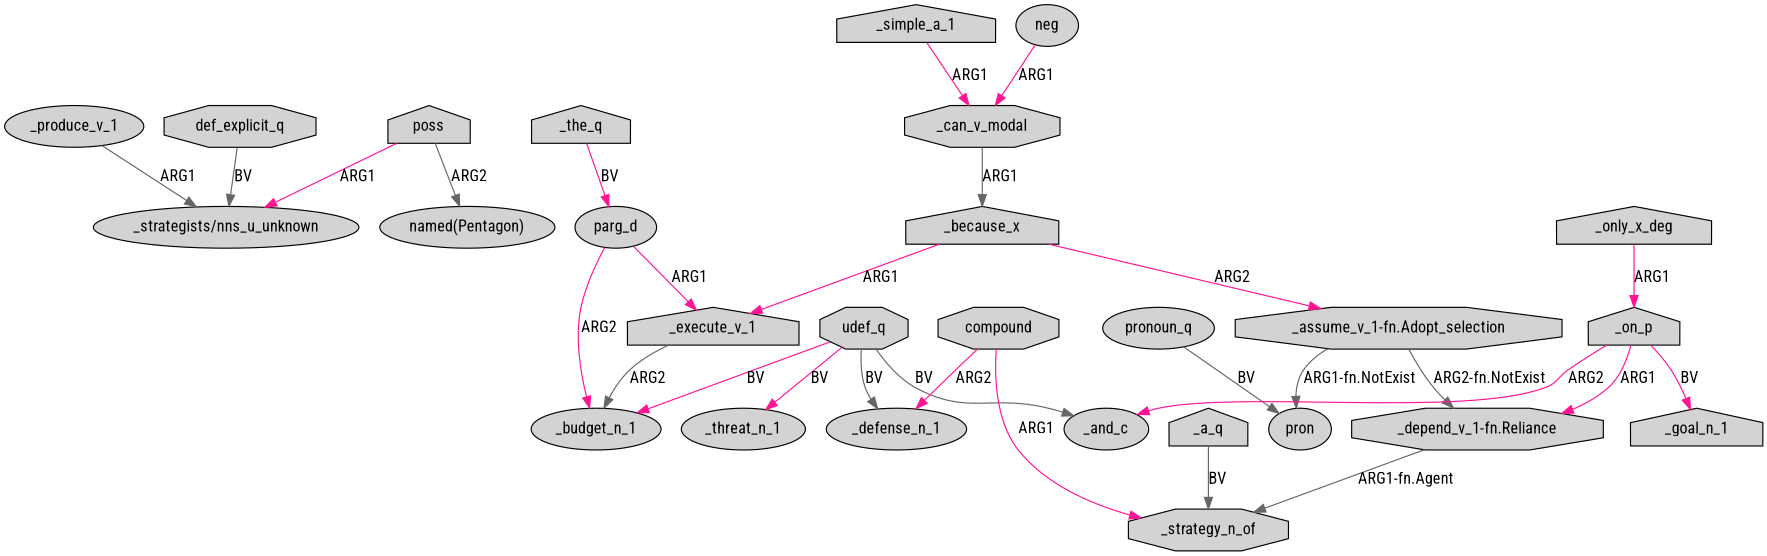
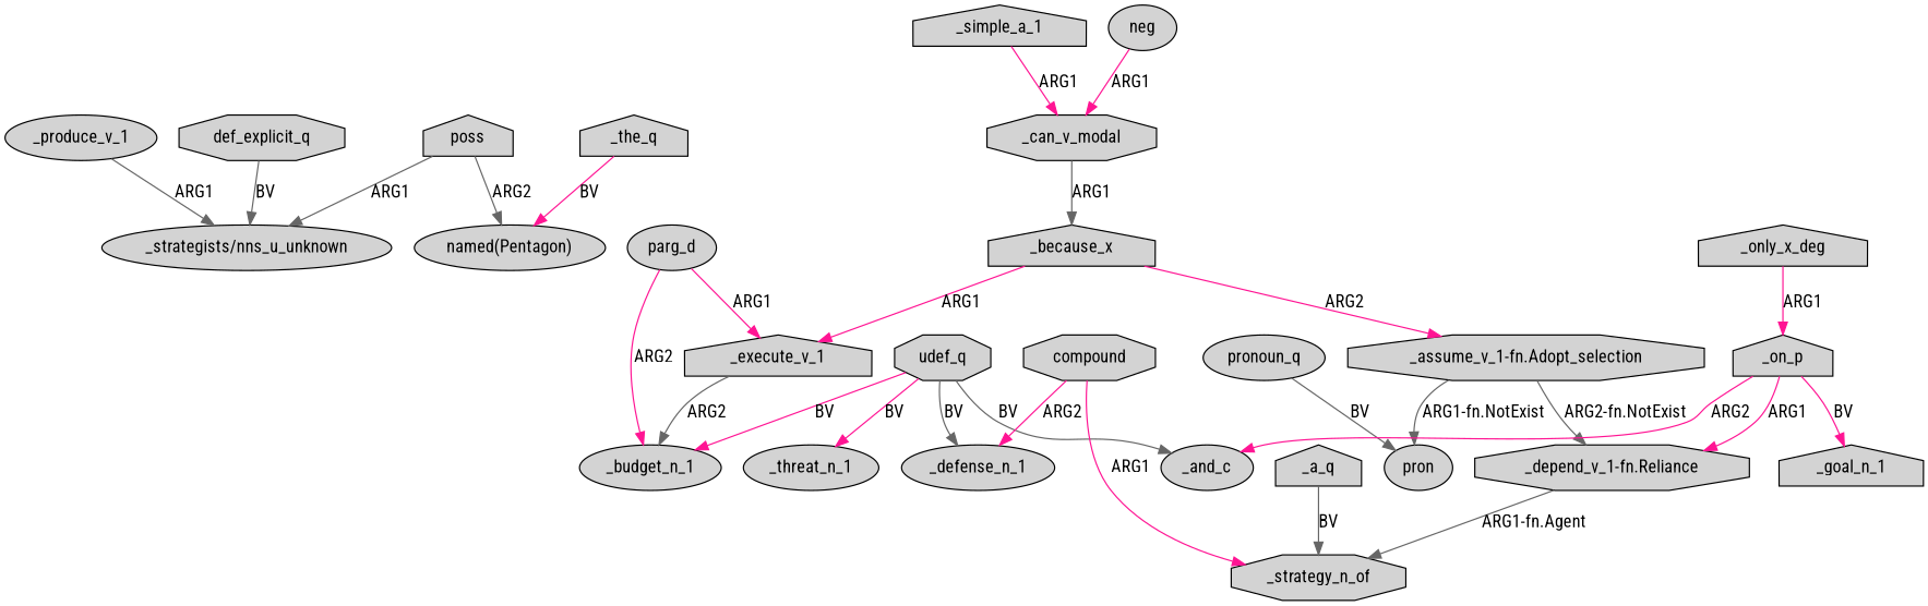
  digraph {
    fontname="Roboto Condensed"
    node [fontname="Roboto Condensed" shape=ellipse style=filled]
    edge [color=deeppink fontname="Roboto Condensed"]
    _produce_v_1
    "_strategists/nns_u_unknown"
    poss [shape=house]
    "named(Pentagon)"
    udef_q [shape=octagon]
    _budget_n_1
    _threat_n_1
    _defense_n_1
    _and_c
    _goal_n_1 [shape=house]
    _simple_a_1 [shape=house]
    _can_v_modal [shape=octagon]
    _because_x [shape=house]
    _execute_v_1 [shape=house]
    "_assume_v_1-fn.Adopt_selection" [shape=octagon]
    parg_d
    "_depend_v_1-fn.Reliance" [shape=octagon]
    pron
    _strategy_n_of [shape=octagon]
    compound [shape=octagon]
    pronoun_q
    _on_p [shape=house]
    _the_q [shape=house]
    def_explicit_q [shape=octagon]
    _only_x_deg [shape=house]
    neg
    _a_q [shape=house]
    _produce_v_1 -> "_strategists/nns_u_unknown" [color=gray40 label=ARG1]
-   poss -> "_strategists/nns_u_unknown" [label=ARG1]
+   poss -> "_strategists/nns_u_unknown" [color=gray40 label=ARG1]
    poss -> "named(Pentagon)" [color=gray40 label=ARG2]
    udef_q -> _budget_n_1 [label=BV]
    udef_q -> _threat_n_1 [label=BV]
    udef_q -> _defense_n_1 [color=gray40 label=BV]
    udef_q -> _and_c [color=gray40 label=BV]
    _simple_a_1 -> _can_v_modal [label=ARG1]
    _can_v_modal -> _because_x [color=gray40 label=ARG1]
    _because_x -> _execute_v_1 [label=ARG1]
    _because_x -> "_assume_v_1-fn.Adopt_selection" [label=ARG2]
    _execute_v_1 -> _budget_n_1 [color=gray40 label=ARG2]
    "_assume_v_1-fn.Adopt_selection" -> "_depend_v_1-fn.Reliance" [color=gray40 label="ARG2-fn.NotExist"]
    "_assume_v_1-fn.Adopt_selection" -> pron [color=gray40 label="ARG1-fn.NotExist"]
    parg_d -> _budget_n_1 [label=ARG2]
    parg_d -> _execute_v_1 [label=ARG1]
    "_depend_v_1-fn.Reliance" -> _strategy_n_of [color=gray40 label="ARG1-fn.Agent"]
    compound -> _defense_n_1 [label=ARG2]
    compound -> _strategy_n_of [label=ARG1]
    pronoun_q -> pron [color=gray40 label=BV]
    _on_p -> _and_c [label=ARG2]
    _on_p -> _goal_n_1 [label=BV]
    _on_p -> "_depend_v_1-fn.Reliance" [label=ARG1]
-   _the_q -> parg_d [label=BV]
+   _the_q -> "named(Pentagon)" [label=BV]
    def_explicit_q -> "_strategists/nns_u_unknown" [color=gray40 label=BV]
    _only_x_deg -> _on_p [label=ARG1]
    neg -> _can_v_modal [label=ARG1]
    _a_q -> _strategy_n_of [color=gray40 label=BV]
  }
